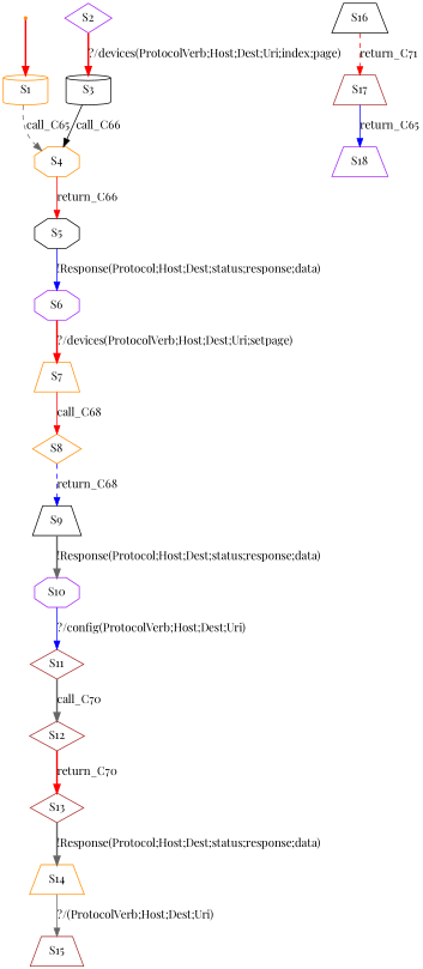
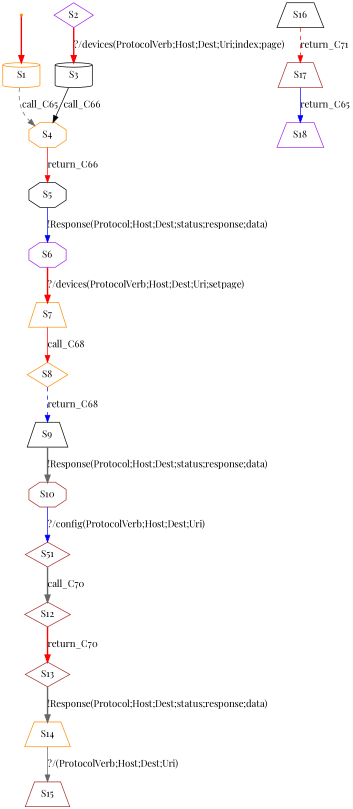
  digraph {
    fontname="Playfair Display"
    node [color=darkorange fontname="Playfair Display" shape=trapezium]
    edge [color=red fontname="Playfair Display" style=bold]
    S00 [shape=point]
    n2 [label=S1 shape=cylinder]
    n3 [label=S4 shape=octagon]
    n4 [color=purple label=S2 shape=diamond]
    n5 [color=black label=S3 shape=cylinder]
    n6 [color=black label=S5 shape=octagon]
    n7 [color=purple label=S6 shape=octagon]
    n8 [label=S7]
    n9 [label=S8 shape=diamond]
    n10 [color=black label=S9]
-   n11 [color=purple label=S10 shape=octagon]
-   n12 [color=brown label=S11 shape=diamond]
+   n11 [color=brown label=S10 shape=octagon]
+   n12 [color=brown label=S51 shape=diamond]
    n13 [color=brown label=S12 shape=diamond]
    n14 [color=brown label=S13 shape=diamond]
    n15 [label=S14]
    n16 [color=brown label=S15]
    n17 [color=black label=S16]
    n18 [color=brown label=S17]
    n19 [color=purple label=S18]
    S00 -> n2
    n2 -> n3 [color=gray40 label=call_C65 style=dashed]
    n3 -> n6 [label=return_C66 style=solid]
    n4 -> n5 [label="?/devices(ProtocolVerb;Host;Dest;Uri;index;page)"]
    n5 -> n3 [color=black label=call_C66 style=solid]
    n6 -> n7 [color=blue label="!Response(Protocol;Host;Dest;status;response;data)" style=solid]
    n7 -> n8 [label="?/devices(ProtocolVerb;Host;Dest;Uri;setpage)"]
    n8 -> n9 [label=call_C68 style=solid]
    n9 -> n10 [color=blue label=return_C68 style=dashed]
    n10 -> n11 [color=gray40 label="!Response(Protocol;Host;Dest;status;response;data)"]
    n11 -> n12 [color=blue label="?/config(ProtocolVerb;Host;Dest;Uri)" style=solid]
    n12 -> n13 [color=gray40 label=call_C70]
    n13 -> n14 [label=return_C70]
    n14 -> n15 [color=gray40 label="!Response(Protocol;Host;Dest;status;response;data)"]
    n15 -> n16 [color=gray40 label="?/(ProtocolVerb;Host;Dest;Uri)" style=solid]
    n17 -> n18 [label=return_C71 style=dashed]
    n18 -> n19 [color=blue label=return_C65 style=solid]
  }
